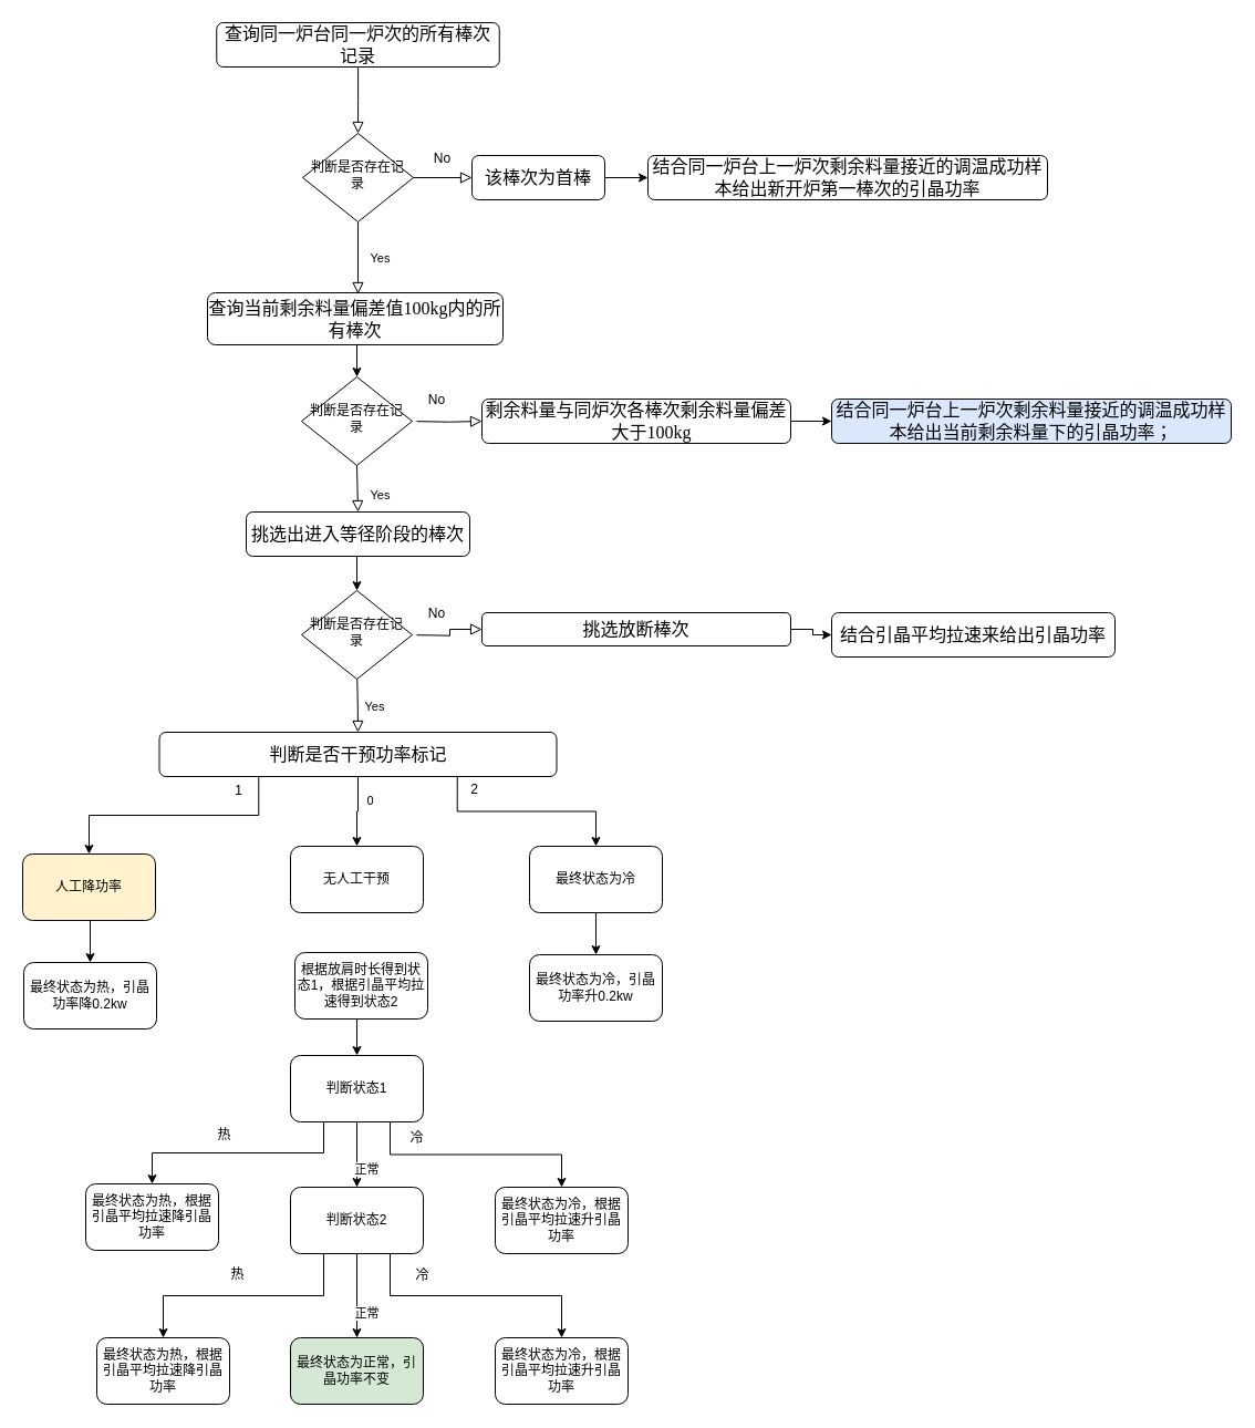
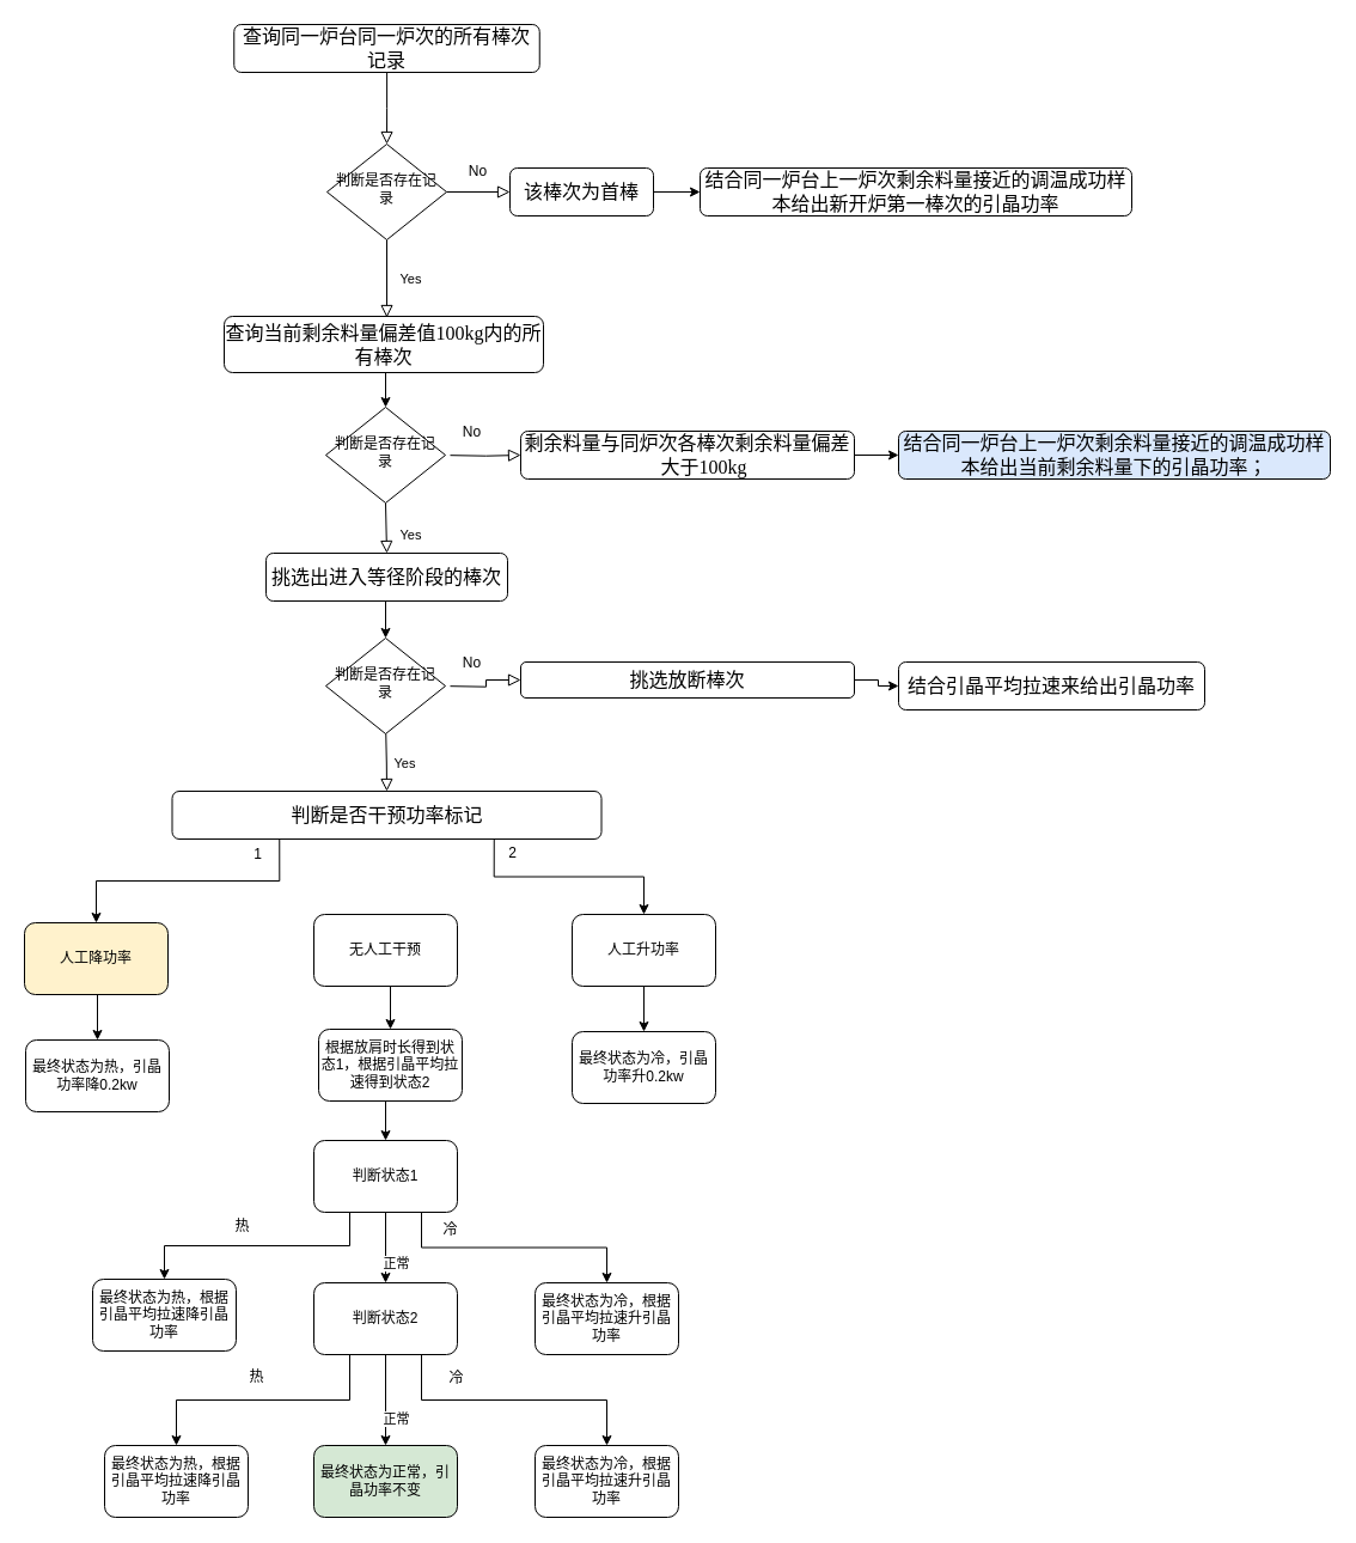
  <mxCell id="0" />
  <mxCell id="1" parent="0" />
  <mxCell id="2" value="" style="rounded=0;html=1;jettySize=auto;orthogonalLoop=1;fontSize=11;endArrow=block;endFill=0;endSize=8;strokeWidth=1;shadow=0;labelBackgroundColor=none;edgeStyle=orthogonalEdgeStyle;" parent="1" source="3" target="5" edge="1"><mxGeometry relative="1" as="geometry" /></mxCell>
  <mxCell id="3" value="&lt;p class=&quot;MsoNormal&quot;&gt;&lt;span style=&quot;font-family: 宋体; font-size: 12pt;&quot;&gt;查询同一炉台同一炉次的所有棒次记录&lt;/span&gt;&lt;/p&gt;" style="rounded=1;whiteSpace=wrap;html=1;fontSize=12;glass=0;strokeWidth=1;shadow=0;" parent="1" vertex="1"><mxGeometry x="195.25" y="20" width="255.5" height="40" as="geometry" /></mxCell>
  <mxCell id="4" value="Yes" style="rounded=0;html=1;jettySize=auto;orthogonalLoop=1;fontSize=11;endArrow=block;endFill=0;endSize=8;strokeWidth=1;shadow=0;labelBackgroundColor=none;edgeStyle=orthogonalEdgeStyle;" parent="1" source="5" edge="1"><mxGeometry y="20" relative="1" as="geometry"><mxPoint as="offset" /><mxPoint x="323" y="265" as="targetPoint" /></mxGeometry></mxCell>
  <mxCell id="5" value="判断是否存在记录" style="rhombus;whiteSpace=wrap;html=1;shadow=0;fontFamily=Helvetica;fontSize=12;align=center;strokeWidth=1;spacing=6;spacingTop=-4;" parent="1" vertex="1"><mxGeometry x="273" y="120" width="100" height="80" as="geometry" /></mxCell>
  <mxCell id="6" value="Yes" style="rounded=0;html=1;jettySize=auto;orthogonalLoop=1;fontSize=11;endArrow=block;endFill=0;endSize=8;strokeWidth=1;shadow=0;labelBackgroundColor=none;edgeStyle=orthogonalEdgeStyle;" parent="1" target="8" edge="1"><mxGeometry x="0.333" y="20" relative="1" as="geometry"><mxPoint as="offset" /><mxPoint x="322" y="420" as="sourcePoint" /></mxGeometry></mxCell>
  <mxCell id="7" style="edgeStyle=orthogonalEdgeStyle;rounded=0;orthogonalLoop=1;jettySize=auto;html=1;exitX=0.5;exitY=1;exitDx=0;exitDy=0;entryX=0.5;entryY=0;entryDx=0;entryDy=0;" edge="1" parent="1" source="8" target="22"><mxGeometry relative="1" as="geometry" /></mxCell>
  <mxCell id="8" value="&lt;p class=&quot;MsoNormal&quot;&gt;&lt;span style=&quot;font-family: 宋体; font-size: 12pt;&quot;&gt;挑选出进入等径阶段的棒次&lt;/span&gt;&lt;/p&gt;" style="rounded=1;whiteSpace=wrap;html=1;fontSize=12;glass=0;strokeWidth=1;shadow=0;" parent="1" vertex="1"><mxGeometry x="222" y="462" width="202" height="40" as="geometry" /></mxCell>
  <mxCell id="9" style="edgeStyle=orthogonalEdgeStyle;rounded=0;orthogonalLoop=1;jettySize=auto;html=1;exitX=1;exitY=0.5;exitDx=0;exitDy=0;entryX=0;entryY=0.5;entryDx=0;entryDy=0;" edge="1" parent="1" source="12" target="10"><mxGeometry relative="1" as="geometry" /></mxCell>
  <mxCell id="10" value="&lt;p style=&quot;&quot; class=&quot;MsoNormal&quot;&gt;&lt;span style=&quot;font-family: 宋体; font-size: 12pt;&quot;&gt;结合同一炉台上一炉次剩余料量接近的调温成功样本给出新开炉第一棒次的引晶功率&lt;/span&gt;&lt;span style=&quot;font-family: 宋体; font-size: 12pt;&quot;&gt;&lt;/span&gt;&lt;/p&gt;" style="rounded=1;whiteSpace=wrap;html=1;fontSize=12;glass=0;strokeWidth=1;shadow=0;" vertex="1" parent="1"><mxGeometry x="585" y="140" width="361" height="40" as="geometry" /></mxCell>
  <mxCell id="11" value="" style="edgeStyle=orthogonalEdgeStyle;rounded=0;html=1;jettySize=auto;orthogonalLoop=1;fontSize=11;endArrow=block;endFill=0;endSize=8;strokeWidth=1;shadow=0;labelBackgroundColor=none;" edge="1" parent="1" source="5" target="12"><mxGeometry y="10" relative="1" as="geometry"><mxPoint as="offset" /><mxPoint x="373" y="160" as="sourcePoint" /><mxPoint x="490" y="160" as="targetPoint" /></mxGeometry></mxCell>
  <mxCell id="12" value="&lt;span style=&quot;font-family: 宋体; font-size: 16px;&quot;&gt;该棒次为首棒&lt;/span&gt;" style="rounded=1;whiteSpace=wrap;html=1;fontSize=12;glass=0;strokeWidth=1;shadow=0;" vertex="1" parent="1"><mxGeometry x="426" y="140" width="120" height="40" as="geometry" /></mxCell>
  <mxCell id="13" value="No" style="text;html=1;align=center;verticalAlign=middle;resizable=0;points=[];autosize=1;strokeColor=none;fillColor=none;" vertex="1" parent="1"><mxGeometry x="382" y="130" width="33" height="26" as="geometry" /></mxCell>
  <mxCell id="14" style="edgeStyle=orthogonalEdgeStyle;rounded=0;orthogonalLoop=1;jettySize=auto;html=1;exitX=0.5;exitY=1;exitDx=0;exitDy=0;entryX=0.5;entryY=0;entryDx=0;entryDy=0;" edge="1" parent="1" source="15" target="16"><mxGeometry relative="1" as="geometry" /></mxCell>
  <mxCell id="15" value="&lt;span style=&quot;text-align: left; font-family: 宋体;&quot;&gt;&lt;font style=&quot;font-size: 16px;&quot; face=&quot;宋体&quot;&gt;查询当前剩余料量偏差值100kg内的所有棒次&lt;/font&gt;&lt;/span&gt;" style="rounded=1;whiteSpace=wrap;html=1;fontSize=12;glass=0;strokeWidth=1;shadow=0;" vertex="1" parent="1"><mxGeometry x="187" y="264" width="267" height="47" as="geometry" /></mxCell>
  <mxCell id="16" value="判断是否存在记录" style="rhombus;whiteSpace=wrap;html=1;shadow=0;fontFamily=Helvetica;fontSize=12;align=center;strokeWidth=1;spacing=6;spacingTop=-4;" vertex="1" parent="1"><mxGeometry x="272" y="340" width="100" height="80" as="geometry" /></mxCell>
  <mxCell id="17" value="" style="edgeStyle=orthogonalEdgeStyle;rounded=0;html=1;jettySize=auto;orthogonalLoop=1;fontSize=11;endArrow=block;endFill=0;endSize=8;strokeWidth=1;shadow=0;labelBackgroundColor=none;" edge="1" parent="1" target="19"><mxGeometry x="-0.462" y="-4" relative="1" as="geometry"><mxPoint as="offset" /><mxPoint x="376" y="380.17" as="sourcePoint" /></mxGeometry></mxCell>
  <mxCell id="18" style="edgeStyle=orthogonalEdgeStyle;rounded=0;orthogonalLoop=1;jettySize=auto;html=1;exitX=1;exitY=0.5;exitDx=0;exitDy=0;" edge="1" parent="1" source="19" target="20"><mxGeometry relative="1" as="geometry" /></mxCell>
  <mxCell id="19" value="&lt;p style=&quot;margin-left: 21pt; text-indent: -21pt;&quot; class=&quot;MsoNormal&quot;&gt;&lt;span style=&quot;font-family: 宋体; font-size: 12pt;&quot;&gt;&lt;font face=&quot;宋体&quot;&gt;剩余料量与同炉次各棒次剩余料量偏差大于100kg&lt;/font&gt;&lt;/span&gt;&lt;span style=&quot;font-family: 宋体; font-size: 12pt;&quot;&gt;&lt;/span&gt;&lt;/p&gt;" style="rounded=1;whiteSpace=wrap;html=1;fontSize=12;glass=0;strokeWidth=1;shadow=0;" vertex="1" parent="1"><mxGeometry x="435" y="360" width="279" height="40" as="geometry" /></mxCell>
  <mxCell id="20" value="&lt;p class=&quot;MsoNormal&quot;&gt;&lt;span style=&quot;font-family: 宋体; font-size: 12pt;&quot;&gt;结合同一炉台上一炉次剩余料量接近的调温成功样本给出当前剩余料量下的引晶功率；&lt;/span&gt;&lt;/p&gt;" style="rounded=1;whiteSpace=wrap;html=1;fontSize=12;glass=0;strokeWidth=1;shadow=0;fillColor=#dae8fc;" vertex="1" parent="1"><mxGeometry x="751" y="360" width="361" height="40" as="geometry" /></mxCell>
  <mxCell id="21" value="No" style="text;html=1;align=center;verticalAlign=middle;resizable=0;points=[];autosize=1;strokeColor=none;fillColor=none;" vertex="1" parent="1"><mxGeometry x="377" y="348" width="33" height="26" as="geometry" /></mxCell>
  <mxCell id="22" value="判断是否存在记录" style="rhombus;whiteSpace=wrap;html=1;shadow=0;fontFamily=Helvetica;fontSize=12;align=center;strokeWidth=1;spacing=6;spacingTop=-4;" vertex="1" parent="1"><mxGeometry x="272" y="533" width="100" height="80" as="geometry" /></mxCell>
  <mxCell id="23" value="" style="edgeStyle=orthogonalEdgeStyle;rounded=0;html=1;jettySize=auto;orthogonalLoop=1;fontSize=11;endArrow=block;endFill=0;endSize=8;strokeWidth=1;shadow=0;labelBackgroundColor=none;" edge="1" parent="1" target="25"><mxGeometry x="-0.462" y="-4" relative="1" as="geometry"><mxPoint as="offset" /><mxPoint x="376" y="573.17" as="sourcePoint" /></mxGeometry></mxCell>
  <mxCell id="24" style="edgeStyle=orthogonalEdgeStyle;rounded=0;orthogonalLoop=1;jettySize=auto;html=1;exitX=1;exitY=0.5;exitDx=0;exitDy=0;" edge="1" parent="1" source="25" target="26"><mxGeometry relative="1" as="geometry" /></mxCell>
  <mxCell id="25" value="&lt;span style=&quot;font-family: 宋体; font-size: 16px;&quot;&gt;挑选放断棒次&lt;/span&gt;" style="rounded=1;whiteSpace=wrap;html=1;fontSize=12;glass=0;strokeWidth=1;shadow=0;" vertex="1" parent="1"><mxGeometry x="435" y="553" width="279" height="30" as="geometry" /></mxCell>
  <mxCell id="26" value="&lt;p style=&quot;mso-pagination:widow-orphan;text-align:left;&quot; class=&quot;MsoNormal&quot;&gt;&lt;span style=&quot;font-family: 宋体; font-size: 12pt;&quot;&gt;结合引晶平均拉速来给出&lt;/span&gt;&lt;span style=&quot;font-family: 宋体; font-size: 12pt;&quot;&gt;引晶功率&lt;/span&gt;&lt;span style=&quot;font-family: 宋体; font-size: 12pt;&quot;&gt;&lt;/span&gt;&lt;/p&gt;" style="rounded=1;whiteSpace=wrap;html=1;fontSize=12;glass=0;strokeWidth=1;shadow=0;" vertex="1" parent="1"><mxGeometry x="751" y="553" width="256" height="40" as="geometry" /></mxCell>
  <mxCell id="27" value="No" style="text;html=1;align=center;verticalAlign=middle;resizable=0;points=[];autosize=1;strokeColor=none;fillColor=none;" vertex="1" parent="1"><mxGeometry x="377" y="541" width="33" height="26" as="geometry" /></mxCell>
  <mxCell id="28" style="edgeStyle=orthogonalEdgeStyle;rounded=0;orthogonalLoop=1;jettySize=auto;html=1;exitX=0.75;exitY=1;exitDx=0;exitDy=0;entryX=0.5;entryY=0;entryDx=0;entryDy=0;" edge="1" parent="1" source="32" target="37"><mxGeometry relative="1" as="geometry" /></mxCell>
- <mxCell id="29" style="edgeStyle=orthogonalEdgeStyle;rounded=0;orthogonalLoop=1;jettySize=auto;html=1;exitX=0.5;exitY=1;exitDx=0;exitDy=0;entryX=0.5;entryY=0;entryDx=0;entryDy=0;" edge="1" parent="1" source="32" target="35"><mxGeometry relative="1" as="geometry" /></mxCell>
- <mxCell id="30" value="0" style="edgeLabel;html=1;align=center;verticalAlign=middle;resizable=0;points=[];" vertex="1" connectable="0" parent="29"><mxGeometry x="-0.347" y="10" relative="1" as="geometry"><mxPoint as="offset" /></mxGeometry></mxCell>
  <mxCell id="31" style="edgeStyle=orthogonalEdgeStyle;rounded=0;orthogonalLoop=1;jettySize=auto;html=1;exitX=0.25;exitY=1;exitDx=0;exitDy=0;entryX=0.5;entryY=0;entryDx=0;entryDy=0;" edge="1" parent="1" source="32" target="62"><mxGeometry relative="1" as="geometry" /></mxCell>
  <mxCell id="32" value="&lt;p class=&quot;MsoNormal&quot;&gt;&lt;span style=&quot;font-family: 宋体; font-size: 12pt;&quot;&gt;判断是否干预功率标记&lt;/span&gt;&lt;/p&gt;" style="rounded=1;whiteSpace=wrap;html=1;fontSize=12;glass=0;strokeWidth=1;shadow=0;" vertex="1" parent="1"><mxGeometry x="143.5" y="661" width="359" height="40" as="geometry" /></mxCell>
  <mxCell id="33" value="Yes" style="rounded=0;html=1;jettySize=auto;orthogonalLoop=1;fontSize=11;endArrow=block;endFill=0;endSize=8;strokeWidth=1;shadow=0;labelBackgroundColor=none;edgeStyle=orthogonalEdgeStyle;" edge="1" parent="1"><mxGeometry x="0.035" y="15" relative="1" as="geometry"><mxPoint x="-1" as="offset" /><mxPoint x="322.25" y="613" as="sourcePoint" /><mxPoint x="323" y="661" as="targetPoint" /></mxGeometry></mxCell>
+ <mxCell id="34" style="edgeStyle=orthogonalEdgeStyle;rounded=0;orthogonalLoop=1;jettySize=auto;html=1;exitX=0.5;exitY=1;exitDx=0;exitDy=0;entryX=0.5;entryY=0;entryDx=0;entryDy=0;" edge="1" parent="1" source="35" target="42"><mxGeometry relative="1" as="geometry" /></mxCell>
  <mxCell id="35" value="无人工干预" style="rounded=1;whiteSpace=wrap;html=1;" vertex="1" parent="1"><mxGeometry x="262" y="764" width="120" height="60" as="geometry" /></mxCell>
  <mxCell id="36" style="edgeStyle=orthogonalEdgeStyle;rounded=0;orthogonalLoop=1;jettySize=auto;html=1;exitX=0.5;exitY=1;exitDx=0;exitDy=0;entryX=0.5;entryY=0;entryDx=0;entryDy=0;" edge="1" parent="1" source="37" target="40"><mxGeometry relative="1" as="geometry" /></mxCell>
- <mxCell id="37" value="最终状态为冷" style="rounded=1;whiteSpace=wrap;html=1;" vertex="1" parent="1"><mxGeometry x="478" y="764" width="120" height="60" as="geometry" /></mxCell>
+ <mxCell id="37" value="人工升功率" style="rounded=1;whiteSpace=wrap;html=1;" vertex="1" parent="1"><mxGeometry x="478" y="764" width="120" height="60" as="geometry" /></mxCell>
  <mxCell id="38" value="1" style="text;html=1;align=center;verticalAlign=middle;resizable=0;points=[];autosize=1;strokeColor=none;fillColor=none;" vertex="1" parent="1"><mxGeometry x="202" y="701" width="25" height="26" as="geometry" /></mxCell>
  <mxCell id="39" value="2" style="text;html=1;align=center;verticalAlign=middle;resizable=0;points=[];autosize=1;strokeColor=none;fillColor=none;" vertex="1" parent="1"><mxGeometry x="415" y="700" width="25" height="26" as="geometry" /></mxCell>
  <mxCell id="40" value="最终状态为冷，引晶功率升0.2kw" style="rounded=1;whiteSpace=wrap;html=1;" vertex="1" parent="1"><mxGeometry x="478" y="862" width="120" height="60" as="geometry" /></mxCell>
  <mxCell id="41" style="edgeStyle=orthogonalEdgeStyle;rounded=0;orthogonalLoop=1;jettySize=auto;html=1;exitX=0.5;exitY=1;exitDx=0;exitDy=0;entryX=0.5;entryY=0;entryDx=0;entryDy=0;" edge="1" parent="1" source="42"><mxGeometry relative="1" as="geometry"><mxPoint x="322" y="953" as="targetPoint" /></mxGeometry></mxCell>
  <mxCell id="42" value="根据放肩时长得到状态1，根据引晶平均拉速得到状态2" style="rounded=1;whiteSpace=wrap;html=1;" vertex="1" parent="1"><mxGeometry x="266" y="860" width="120" height="60" as="geometry" /></mxCell>
  <mxCell id="43" style="edgeStyle=orthogonalEdgeStyle;rounded=0;orthogonalLoop=1;jettySize=auto;html=1;exitX=0.5;exitY=1;exitDx=0;exitDy=0;" edge="1" parent="1" source="47" target="53"><mxGeometry relative="1" as="geometry" /></mxCell>
  <mxCell id="44" value="正常" style="edgeLabel;html=1;align=center;verticalAlign=middle;resizable=0;points=[];" vertex="1" connectable="0" parent="43"><mxGeometry x="0.417" y="8" relative="1" as="geometry"><mxPoint as="offset" /></mxGeometry></mxCell>
  <mxCell id="45" style="edgeStyle=orthogonalEdgeStyle;rounded=0;orthogonalLoop=1;jettySize=auto;html=1;exitX=0.25;exitY=1;exitDx=0;exitDy=0;entryX=0.5;entryY=0;entryDx=0;entryDy=0;" edge="1" parent="1" source="47" target="48"><mxGeometry relative="1" as="geometry" /></mxCell>
  <mxCell id="46" style="edgeStyle=orthogonalEdgeStyle;rounded=0;orthogonalLoop=1;jettySize=auto;html=1;exitX=0.75;exitY=1;exitDx=0;exitDy=0;entryX=0.5;entryY=0;entryDx=0;entryDy=0;" edge="1" parent="1" source="47" target="54"><mxGeometry relative="1" as="geometry" /></mxCell>
  <mxCell id="47" value="判断状态1" style="rounded=1;whiteSpace=wrap;html=1;" vertex="1" parent="1"><mxGeometry x="262" y="953" width="120" height="60" as="geometry" /></mxCell>
  <mxCell id="48" value="最终状态为热，根据引晶平均拉速降引晶功率" style="rounded=1;whiteSpace=wrap;html=1;" vertex="1" parent="1"><mxGeometry x="77" y="1069" width="120" height="60" as="geometry" /></mxCell>
  <mxCell id="49" style="edgeStyle=orthogonalEdgeStyle;rounded=0;orthogonalLoop=1;jettySize=auto;html=1;exitX=0.5;exitY=1;exitDx=0;exitDy=0;entryX=0.5;entryY=0;entryDx=0;entryDy=0;" edge="1" parent="1" source="53" target="57"><mxGeometry relative="1" as="geometry" /></mxCell>
  <mxCell id="50" value="正常" style="edgeLabel;html=1;align=center;verticalAlign=middle;resizable=0;points=[];" vertex="1" connectable="0" parent="49"><mxGeometry x="0.404" y="8" relative="1" as="geometry"><mxPoint as="offset" /></mxGeometry></mxCell>
  <mxCell id="51" style="edgeStyle=orthogonalEdgeStyle;rounded=0;orthogonalLoop=1;jettySize=auto;html=1;exitX=0.25;exitY=1;exitDx=0;exitDy=0;entryX=0.5;entryY=0;entryDx=0;entryDy=0;" edge="1" parent="1" source="53" target="58"><mxGeometry relative="1" as="geometry" /></mxCell>
  <mxCell id="52" style="edgeStyle=orthogonalEdgeStyle;rounded=0;orthogonalLoop=1;jettySize=auto;html=1;exitX=0.75;exitY=1;exitDx=0;exitDy=0;entryX=0.5;entryY=0;entryDx=0;entryDy=0;" edge="1" parent="1" source="53" target="59"><mxGeometry relative="1" as="geometry" /></mxCell>
  <mxCell id="53" value="判断状态2" style="rounded=1;whiteSpace=wrap;html=1;" vertex="1" parent="1"><mxGeometry x="262" y="1072" width="120" height="60" as="geometry" /></mxCell>
  <mxCell id="54" value="最终状态为冷，根据引晶平均拉速升引晶功率" style="rounded=1;whiteSpace=wrap;html=1;" vertex="1" parent="1"><mxGeometry x="447" y="1072" width="120" height="60" as="geometry" /></mxCell>
  <mxCell id="55" value="热" style="text;html=1;align=center;verticalAlign=middle;resizable=0;points=[];autosize=1;strokeColor=none;fillColor=none;" vertex="1" parent="1"><mxGeometry x="187" y="1012" width="30" height="26" as="geometry" /></mxCell>
  <mxCell id="56" value="冷" style="text;html=1;align=center;verticalAlign=middle;resizable=0;points=[];autosize=1;strokeColor=none;fillColor=none;" vertex="1" parent="1"><mxGeometry x="361" y="1015" width="30" height="26" as="geometry" /></mxCell>
  <mxCell id="57" value="最终状态为正常，引晶功率不变" style="rounded=1;whiteSpace=wrap;html=1;fillColor=#d5e8d4;" vertex="1" parent="1"><mxGeometry x="262" y="1208" width="120" height="60" as="geometry" /></mxCell>
  <mxCell id="58" value="最终状态为热，根据引晶平均拉速降引晶功率" style="rounded=1;whiteSpace=wrap;html=1;" vertex="1" parent="1"><mxGeometry x="87" y="1208" width="120" height="60" as="geometry" /></mxCell>
  <mxCell id="59" value="最终状态为冷，根据引晶平均拉速升引晶功率" style="rounded=1;whiteSpace=wrap;html=1;" vertex="1" parent="1"><mxGeometry x="447" y="1208" width="120" height="60" as="geometry" /></mxCell>
  <mxCell id="60" value="热" style="text;html=1;align=center;verticalAlign=middle;resizable=0;points=[];autosize=1;strokeColor=none;fillColor=none;" vertex="1" parent="1"><mxGeometry x="199" y="1138" width="30" height="26" as="geometry" /></mxCell>
  <mxCell id="61" value="冷" style="text;html=1;align=center;verticalAlign=middle;resizable=0;points=[];autosize=1;strokeColor=none;fillColor=none;" vertex="1" parent="1"><mxGeometry x="366" y="1139" width="30" height="26" as="geometry" /></mxCell>
  <mxCell id="62" value="人工降功率" style="rounded=1;whiteSpace=wrap;html=1;fillColor=#fff2cc;" vertex="1" parent="1"><mxGeometry x="20" y="771" width="120" height="60" as="geometry" /></mxCell>
  <mxCell id="63" style="edgeStyle=orthogonalEdgeStyle;rounded=0;orthogonalLoop=1;jettySize=auto;html=1;exitX=0.5;exitY=1;exitDx=0;exitDy=0;entryX=0.5;entryY=0;entryDx=0;entryDy=0;" edge="1" parent="1" target="64"><mxGeometry relative="1" as="geometry"><mxPoint x="81" y="831" as="sourcePoint" /></mxGeometry></mxCell>
  <mxCell id="64" value="最终状态为热，引晶功率降0.2kw" style="rounded=1;whiteSpace=wrap;html=1;" vertex="1" parent="1"><mxGeometry x="21" y="869" width="120" height="60" as="geometry" /></mxCell>
